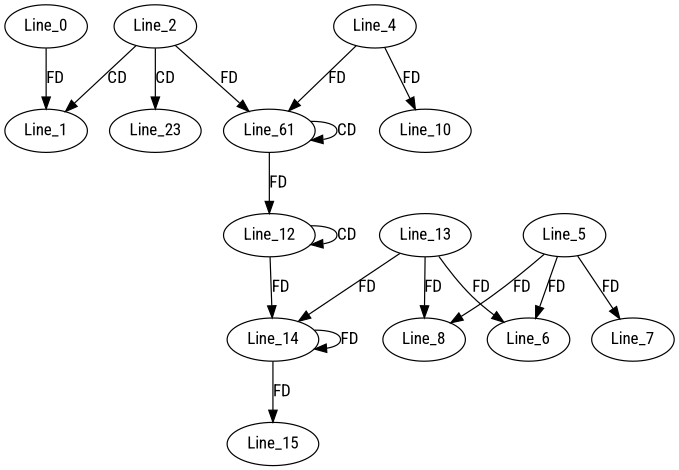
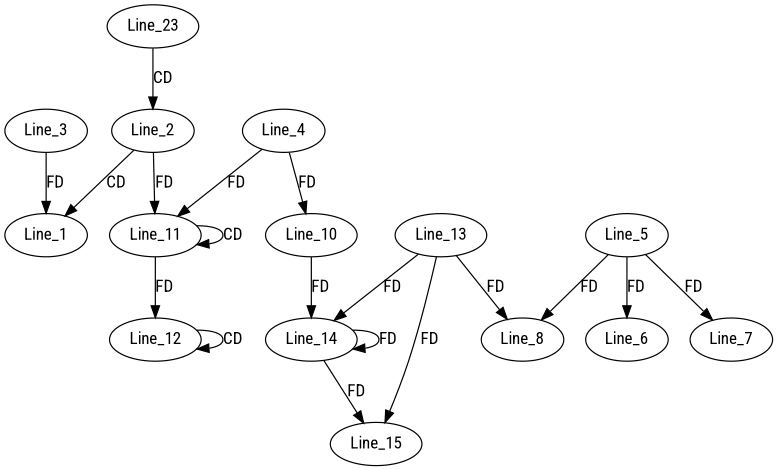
  digraph {
    fontname="Roboto Condensed"
    node [fontname="Roboto Condensed"]
    edge [fontname="Roboto Condensed"]
-   Line_0
+   Line_0 [label=Line_3]
    Line_1
    Line_2
-   Line_11 [label=Line_61]
+   Line_11
    Line_23
    Line_12
    Line_5
    Line_6
    Line_7
    Line_8
    Line_4
    Line_10
    Line_14
    Line_15
    Line_13
    Line_0 -> Line_1 [label=FD]
    Line_2 -> Line_1 [label=CD]
    Line_2 -> Line_11 [label=FD]
-   Line_2 -> Line_23 [label=CD]
+   Line_23 -> Line_2 [label=CD]
    Line_11 -> Line_11 [label=CD]
    Line_11 -> Line_12 [label=FD]
    Line_12 -> Line_12 [label=CD]
-   Line_12 -> Line_14 [label=FD]
+   Line_10 -> Line_14 [label=FD]
    Line_5 -> Line_6 [label=FD]
    Line_5 -> Line_7 [label=FD]
    Line_5 -> Line_8 [label=FD]
    Line_4 -> Line_11 [label=FD]
    Line_4 -> Line_10 [label=FD]
    Line_14 -> Line_14 [label=FD]
    Line_14 -> Line_15 [label=FD]
    Line_13 -> Line_8 [label=FD]
    Line_13 -> Line_14 [label=FD]
-   Line_13 -> Line_6 [label=FD]
+   Line_13 -> Line_15 [label=FD]
  }
